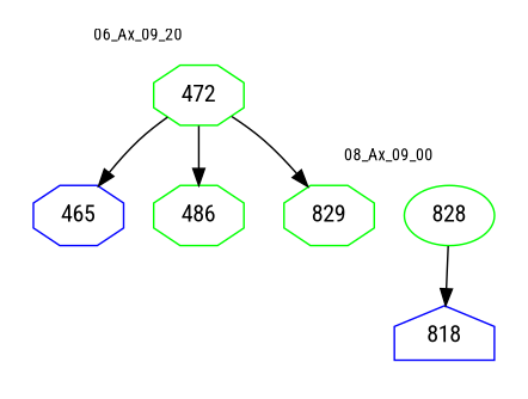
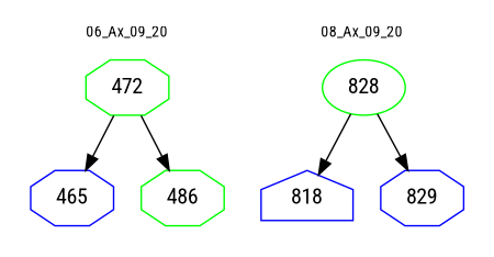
  digraph {
    fontname="Roboto Condensed"
    node [color=green fontname="Roboto Condensed" shape=octagon]
    edge [color=black fontname="Roboto Condensed"]
    n1 [label=472]
    n2 [color=blue label=465]
    n3 [label=486]
    n4 [label=828 shape=ellipse]
    n5 [color=blue label=818 shape=house]
-   n6 [label=829]
+   n6 [color=blue label=829]
    subgraph cluster_1 {
      color=white
      fontsize=10
      label="06_Ax_09_20"
      n1
      n2
      n3
    }
    subgraph cluster_2 {
      color=white
      fontsize=10
-     label="08_Ax_09_00"
+     label="08_Ax_09_20"
      n4
      n5
      n6
    }
    n1 -> n2
    n1 -> n3
    n4 -> n5
-   n1 -> n6
+   n4 -> n6
  }
